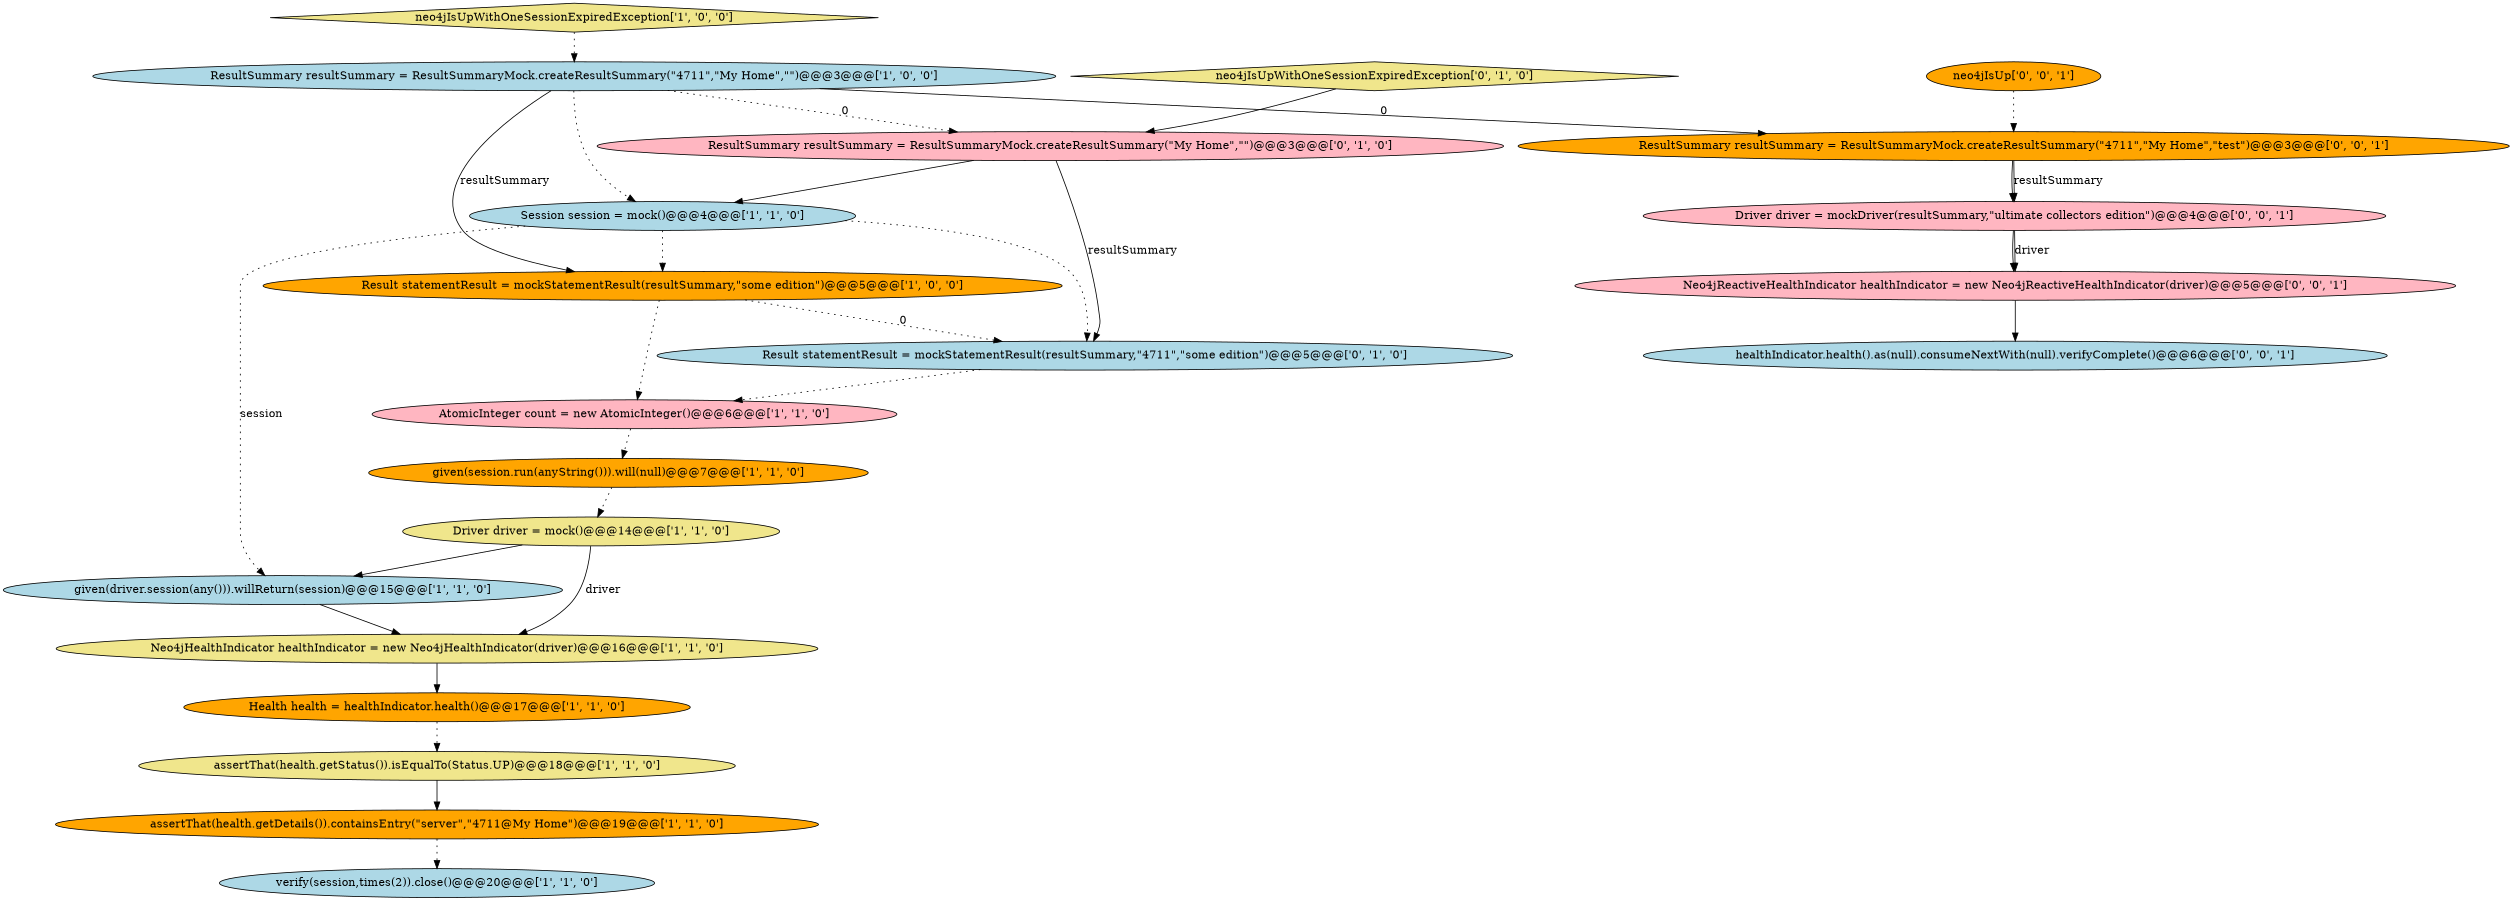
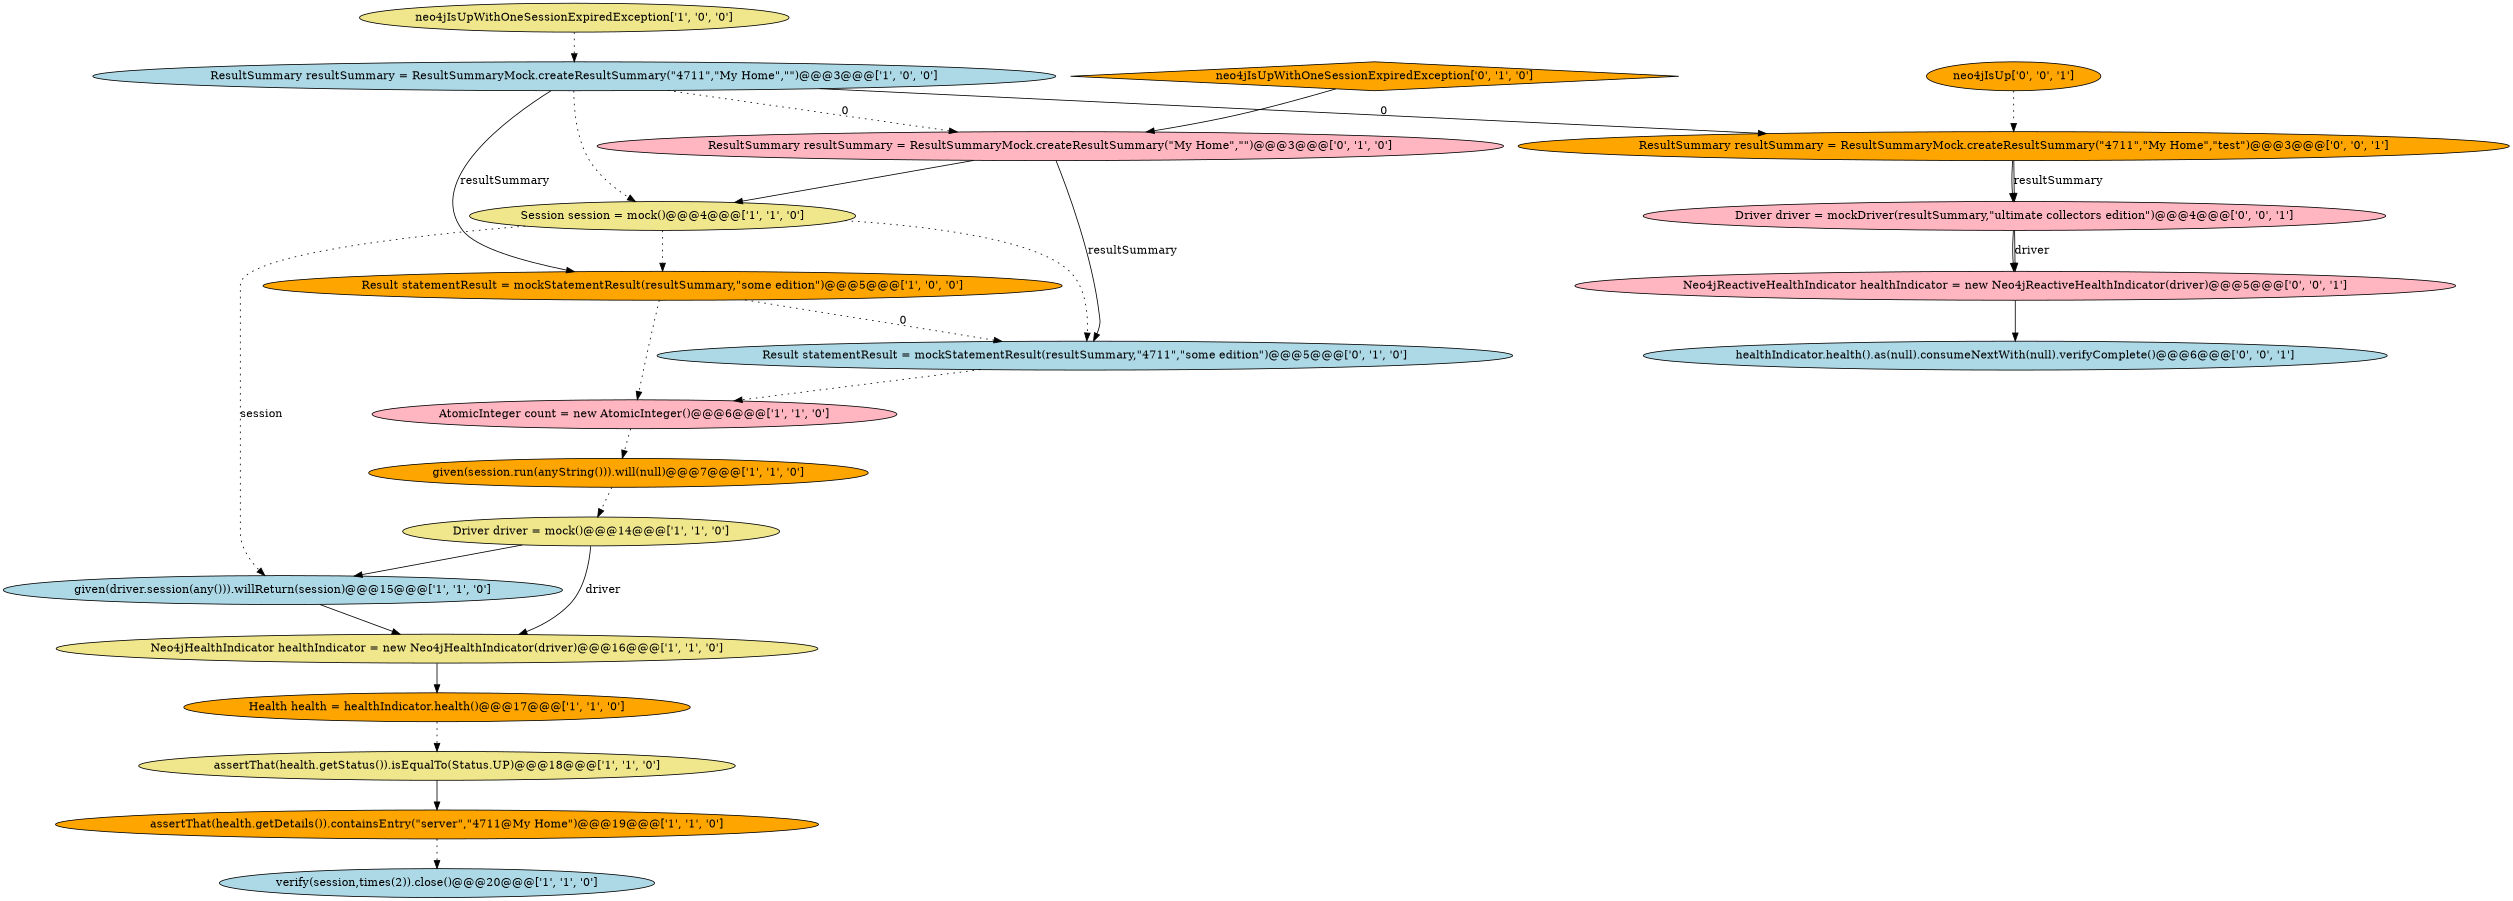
  digraph {
    node [fillcolor=khaki shape=ellipse style=filled]
    edge [style=solid]
-   n1 [label="neo4jIsUpWithOneSessionExpiredException['1', '0', '0']" shape=diamond]
+   n1 [label="neo4jIsUpWithOneSessionExpiredException['1', '0', '0']"]
    n2 [fillcolor=lightblue label="ResultSummary resultSummary = ResultSummaryMock.createResultSummary(\"4711\",\"My Home\",\"\")@@@3@@@['1', '0', '0']"]
    n3 [fillcolor=lightpink label="ResultSummary resultSummary = ResultSummaryMock.createResultSummary(\"My Home\",\"\")@@@3@@@['0', '1', '0']"]
-   n4 [fillcolor=lightblue label="Session session = mock()@@@4@@@['1', '1', '0']"]
+   n4 [label="Session session = mock()@@@4@@@['1', '1', '0']"]
    n5 [fillcolor=orange label="Result statementResult = mockStatementResult(resultSummary,\"some edition\")@@@5@@@['1', '0', '0']"]
    n6 [fillcolor=orange label="ResultSummary resultSummary = ResultSummaryMock.createResultSummary(\"4711\",\"My Home\",\"test\")@@@3@@@['0', '0', '1']"]
    n7 [fillcolor=lightblue label="healthIndicator.health().as(null).consumeNextWith(null).verifyComplete()@@@6@@@['0', '0', '1']"]
    n8 [fillcolor=lightpink label="Driver driver = mockDriver(resultSummary,\"ultimate collectors edition\")@@@4@@@['0', '0', '1']"]
    n9 [fillcolor=lightpink label="Neo4jReactiveHealthIndicator healthIndicator = new Neo4jReactiveHealthIndicator(driver)@@@5@@@['0', '0', '1']"]
    n10 [fillcolor=orange label="assertThat(health.getDetails()).containsEntry(\"server\",\"4711@My Home\")@@@19@@@['1', '1', '0']"]
    n11 [fillcolor=lightblue label="verify(session,times(2)).close()@@@20@@@['1', '1', '0']"]
    n12 [fillcolor=orange label="given(session.run(anyString())).will(null)@@@7@@@['1', '1', '0']"]
    n13 [label="Driver driver = mock()@@@14@@@['1', '1', '0']"]
    n14 [fillcolor=lightblue label="given(driver.session(any())).willReturn(session)@@@15@@@['1', '1', '0']"]
    n15 [label="Neo4jHealthIndicator healthIndicator = new Neo4jHealthIndicator(driver)@@@16@@@['1', '1', '0']"]
    n16 [fillcolor=lightblue label="Result statementResult = mockStatementResult(resultSummary,\"4711\",\"some edition\")@@@5@@@['0', '1', '0']"]
    n17 [fillcolor=lightpink label="AtomicInteger count = new AtomicInteger()@@@6@@@['1', '1', '0']"]
    n18 [fillcolor=orange label="Health health = healthIndicator.health()@@@17@@@['1', '1', '0']"]
    n19 [fillcolor=orange label="neo4jIsUp['0', '0', '1']"]
-   n20 [label="neo4jIsUpWithOneSessionExpiredException['0', '1', '0']" shape=diamond]
+   n20 [fillcolor=orange label="neo4jIsUpWithOneSessionExpiredException['0', '1', '0']" shape=diamond]
    n21 [label="assertThat(health.getStatus()).isEqualTo(Status.UP)@@@18@@@['1', '1', '0']"]
    n1 -> n2 [style=dotted]
    n2 -> n3 [label=0 style=dotted]
    n2 -> n4 [style=dotted]
    n2 -> n5 [label=resultSummary]
    n2 -> n6 [label=0]
    n3 -> n4
    n3 -> n16 [label=resultSummary]
    n4 -> n5 [style=dotted]
    n4 -> n14 [label=session style=dotted]
    n4 -> n16 [style=dotted]
    n5 -> n16 [label=0 style=dotted]
    n5 -> n17 [style=dotted]
    n6 -> n8
    n6 -> n8 [label=resultSummary]
    n8 -> n9
    n8 -> n9 [label=driver]
    n9 -> n7
    n10 -> n11 [style=dotted]
    n12 -> n13 [style=dotted]
    n13 -> n14
    n13 -> n15 [label=driver]
    n14 -> n15
    n15 -> n18
    n16 -> n17 [style=dotted]
    n17 -> n12 [style=dotted]
    n18 -> n21 [style=dotted]
    n19 -> n6 [style=dotted]
    n20 -> n3
    n21 -> n10
  }
